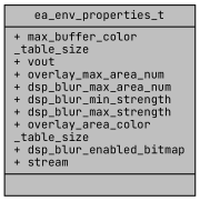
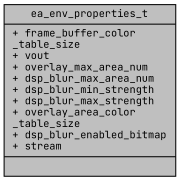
  digraph {
    fontname="JetBrains Mono"
-   n1 [color=black fillcolor=grey75 fontcolor=black fontname="JetBrains Mono" fontsize=10 height=0.2 label="{ea_env_properties_t\n|+ max_buffer_color\l_table_size\l+ vout\l+ overlay_max_area_num\l+ dsp_blur_max_area_num\l+ dsp_blur_min_strength\l+ dsp_blur_max_strength\l+ overlay_area_color\l_table_size\l+ dsp_blur_enabled_bitmap\l+ stream\l|}" shape=record style=filled width=0.4]
+   n1 [color=black fillcolor=grey75 fontcolor=black fontname="JetBrains Mono" fontsize=10 height=0.2 label="{ea_env_properties_t\n|+ frame_buffer_color\l_table_size\l+ vout\l+ overlay_max_area_num\l+ dsp_blur_max_area_num\l+ dsp_blur_min_strength\l+ dsp_blur_max_strength\l+ overlay_area_color\l_table_size\l+ dsp_blur_enabled_bitmap\l+ stream\l|}" shape=record style=filled width=0.4]
  }
